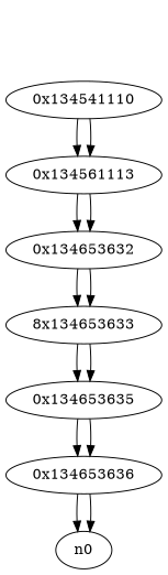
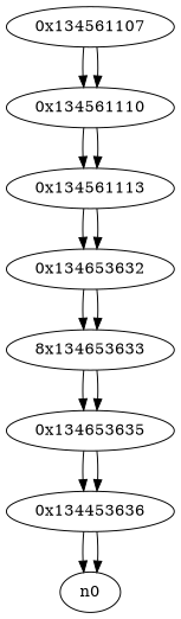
  digraph {
-   n2 [label="0x134541110"]
+   n1 [label="0x134561107"]
+   n2 [label="0x134561110"]
    n3 [label="0x134561113"]
    n4 [label="0x134653632"]
    n5 [label="8x134653633"]
    n6 [label="0x134653635"]
-   n7 [label="0x134653636"]
+   n7 [label="0x134453636"]
    n0
+   n1 -> n2
+   n1 -> n2
    n2 -> n3
    n2 -> n3
    n3 -> n4
    n3 -> n4
    n4 -> n5
    n4 -> n5
    n5 -> n6
    n5 -> n6
    n6 -> n7
    n6 -> n7
    n7 -> n0
    n7 -> n0
  }
